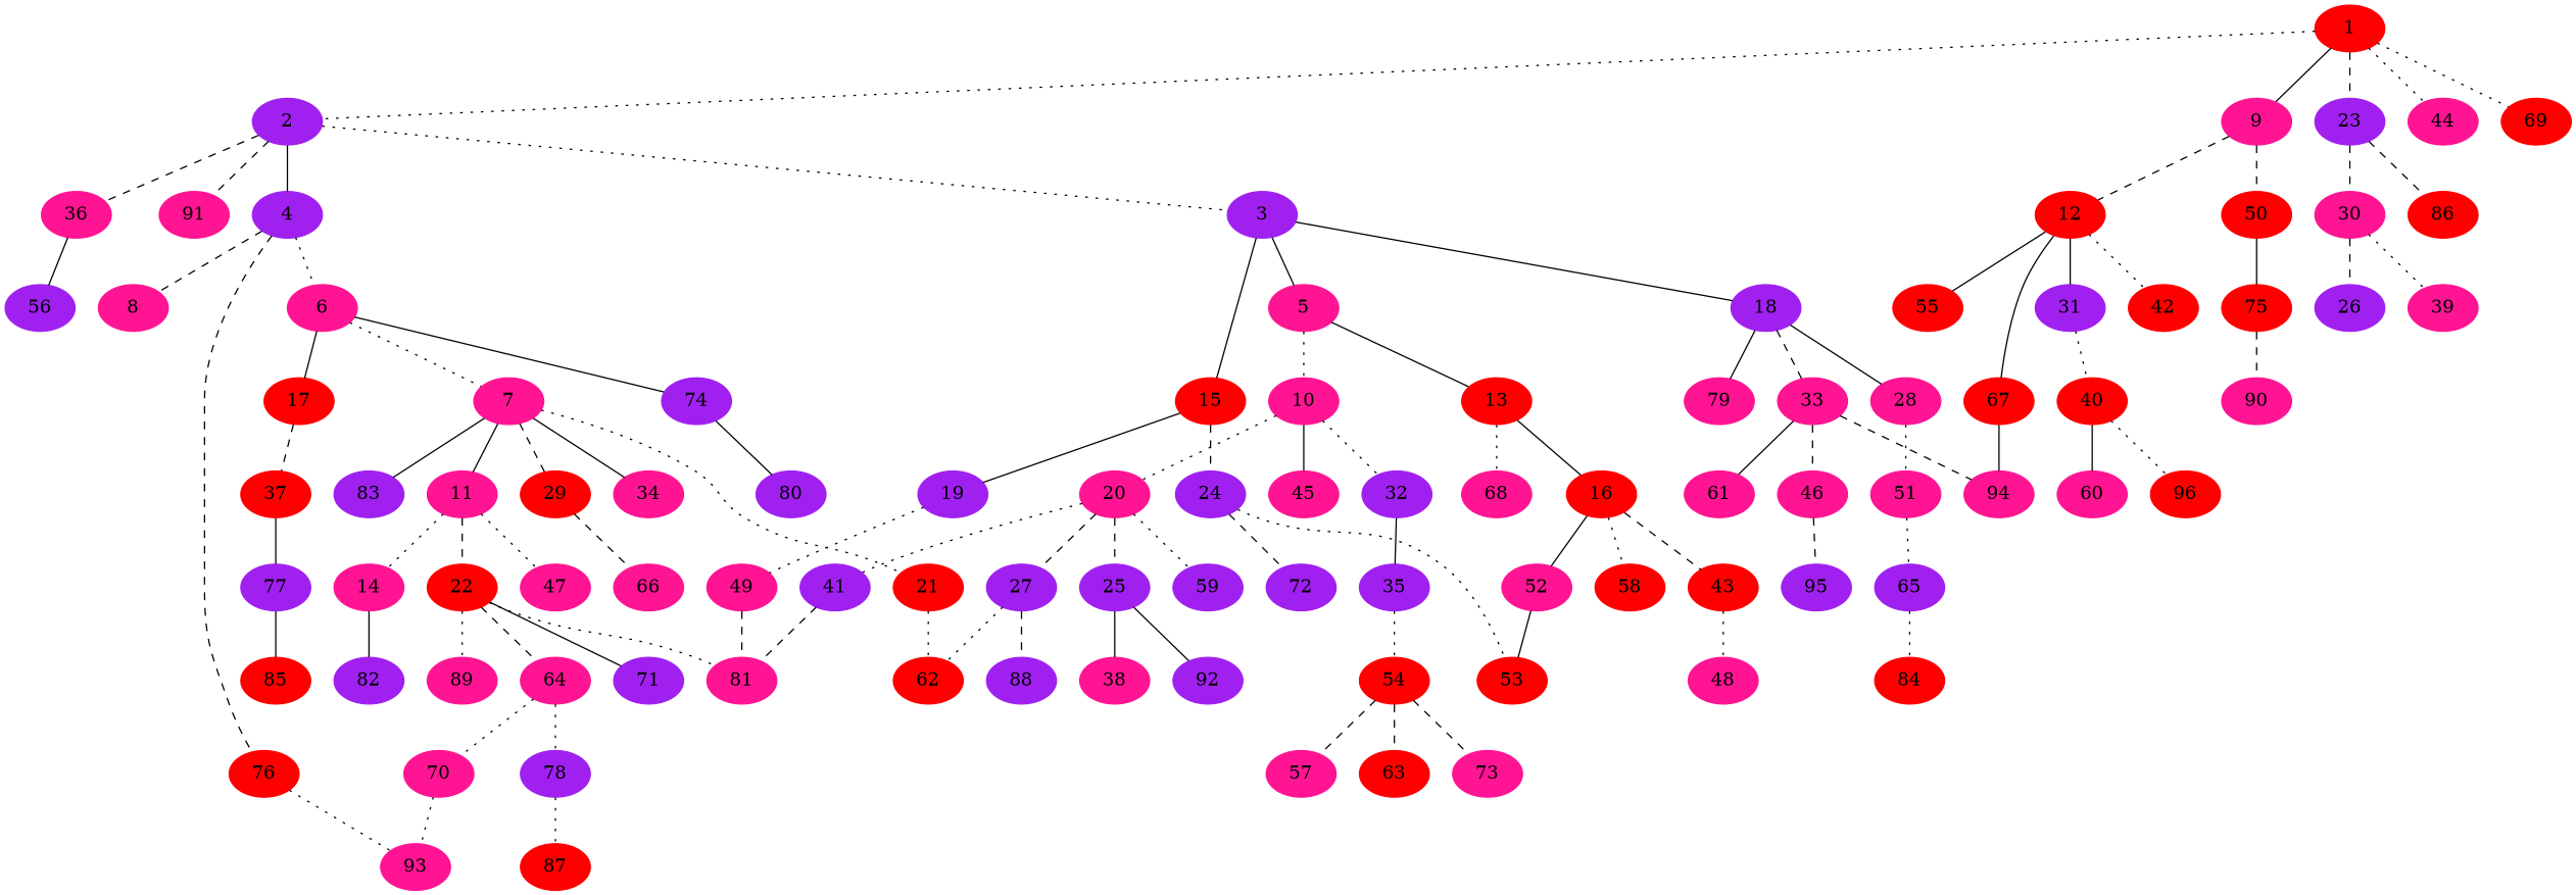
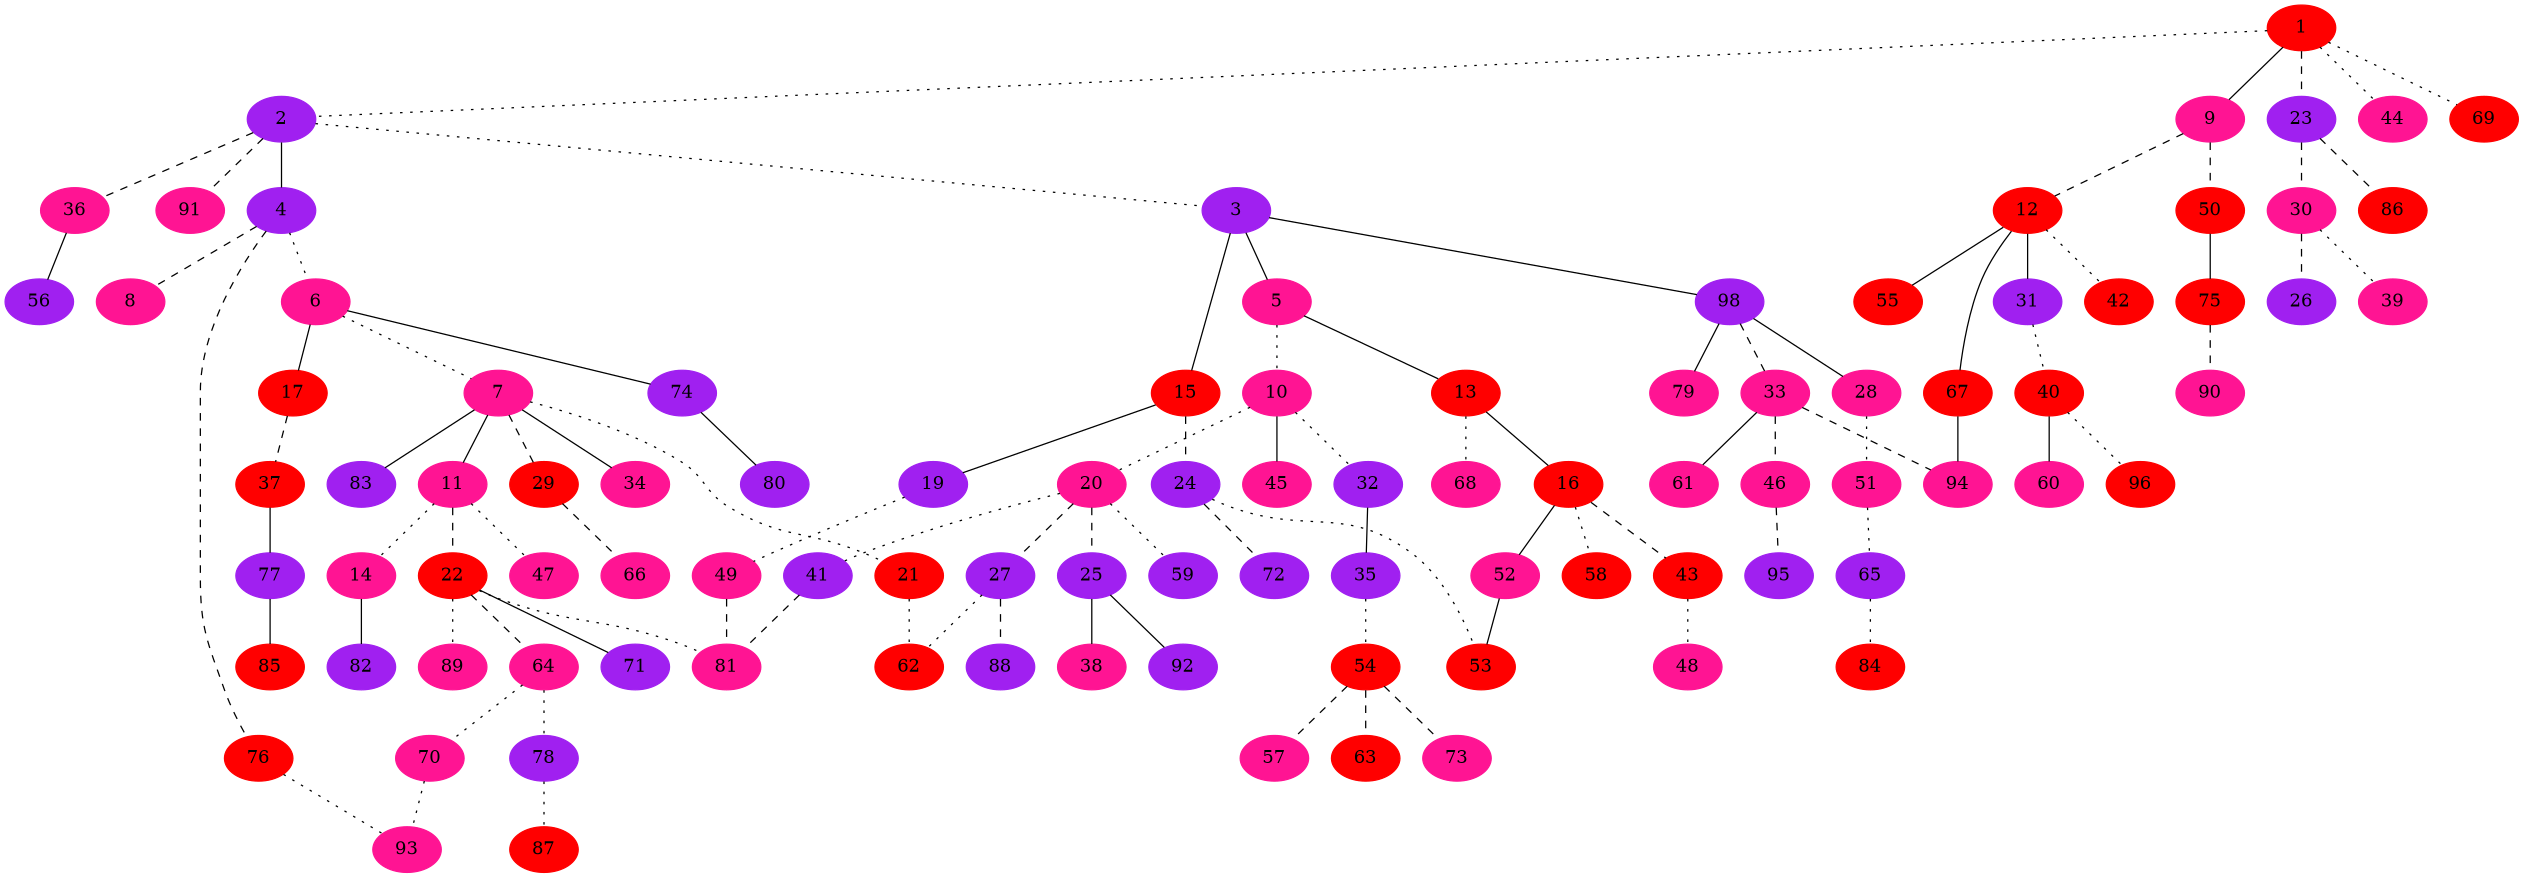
  graph {
    node [color=deeppink style=filled]
    edge [style=dotted]
    1 [color=red]
    2 [color=purple]
    9
    23 [color=purple]
    44
    69 [color=red]
    3 [color=purple]
    4 [color=purple]
    36
    91
    12 [color=red]
    50 [color=red]
    30
    86 [color=red]
    5
    15 [color=red]
-   18 [color=purple]
+   18 [color=purple label=98]
    6
    8
    76 [color=red]
    56 [color=purple]
    10
    13 [color=red]
    19 [color=purple]
    24 [color=purple]
    28
    33
    79
    7
    17 [color=red]
    74 [color=purple]
    93
    20
    32 [color=purple]
    45
    16 [color=red]
    68
    11
    21 [color=red]
    29 [color=red]
    34
    83 [color=purple]
    37 [color=red]
    80 [color=purple]
    14
    22 [color=red]
    47
    62 [color=red]
    66
    31 [color=purple]
    42 [color=red]
    55 [color=red]
    67 [color=red]
    75 [color=red]
    25 [color=purple]
    27 [color=purple]
    41 [color=purple]
    59 [color=purple]
    35 [color=purple]
    82 [color=purple]
    64
    71 [color=purple]
    81
    89
    40 [color=red]
    94
    43 [color=red]
    52
    58 [color=red]
    49
    53 [color=red]
    72 [color=purple]
    48
    77 [color=purple]
    51
    46
    61
    38
    92 [color=purple]
    88 [color=purple]
    70
    78 [color=purple]
    26 [color=purple]
    39
    65 [color=purple]
    60
    96 [color=red]
    54 [color=red]
    95 [color=purple]
    57
    63 [color=red]
    73
    85 [color=red]
    90
    84 [color=red]
    87 [color=red]
    1 -- 2
    1 -- 9 [style=solid]
    1 -- 23 [style=dashed]
    1 -- 44
    1 -- 69
    2 -- 3
    2 -- 4 [style=solid]
    2 -- 36 [style=dashed]
    2 -- 91 [style=dashed]
    9 -- 12 [style=dashed]
    9 -- 50 [style=dashed]
    23 -- 30 [style=dashed]
    23 -- 86 [style=dashed]
    3 -- 5 [style=solid]
    3 -- 15 [style=solid]
    3 -- 18 [style=solid]
    4 -- 6
    4 -- 8 [style=dashed]
    4 -- 76 [style=dashed]
    36 -- 56 [style=solid]
    12 -- 31 [style=solid]
    12 -- 42
    12 -- 55 [style=solid]
    12 -- 67 [style=solid]
    50 -- 75 [style=solid]
    30 -- 26 [style=dashed]
    30 -- 39
    5 -- 10
    5 -- 13 [style=solid]
    15 -- 19 [style=solid]
    15 -- 24 [style=dashed]
    18 -- 28 [style=solid]
    18 -- 33 [style=dashed]
    18 -- 79 [style=solid]
    6 -- 7
    6 -- 17 [style=solid]
    6 -- 74 [style=solid]
    76 -- 93
    10 -- 20
    10 -- 32
    10 -- 45 [style=solid]
    13 -- 16 [style=solid]
    13 -- 68
    19 -- 49
    24 -- 53
    24 -- 72 [style=dashed]
    28 -- 51
    33 -- 94 [style=dashed]
    33 -- 46 [style=dashed]
    33 -- 61 [style=solid]
    7 -- 11 [style=solid]
    7 -- 21
    7 -- 29 [style=dashed]
    7 -- 34 [style=solid]
    7 -- 83 [style=solid]
    17 -- 37 [style=dashed]
    74 -- 80 [style=solid]
    20 -- 25 [style=dashed]
    20 -- 27 [style=dashed]
    20 -- 41
    20 -- 59
    32 -- 35 [style=solid]
    16 -- 43 [style=dashed]
    16 -- 52 [style=solid]
    16 -- 58
    11 -- 14
    11 -- 22 [style=dashed]
    11 -- 47
    21 -- 62
    29 -- 66 [style=dashed]
    37 -- 77 [style=solid]
    14 -- 82 [style=solid]
    22 -- 64 [style=dashed]
    22 -- 71 [style=solid]
    22 -- 81
    22 -- 89
    31 -- 40
    67 -- 94 [style=solid]
    75 -- 90 [style=dashed]
    25 -- 38 [style=solid]
    25 -- 92 [style=solid]
    27 -- 62
    27 -- 88 [style=dashed]
    41 -- 81 [style=dashed]
    35 -- 54
    64 -- 70
    64 -- 78
    40 -- 60 [style=solid]
    40 -- 96
    43 -- 48
    52 -- 53 [style=solid]
    49 -- 81 [style=dashed]
    77 -- 85 [style=solid]
    51 -- 65
    46 -- 95 [style=dashed]
    70 -- 93
    78 -- 87
    65 -- 84
    54 -- 57 [style=dashed]
    54 -- 63 [style=dashed]
    54 -- 73 [style=dashed]
  }
